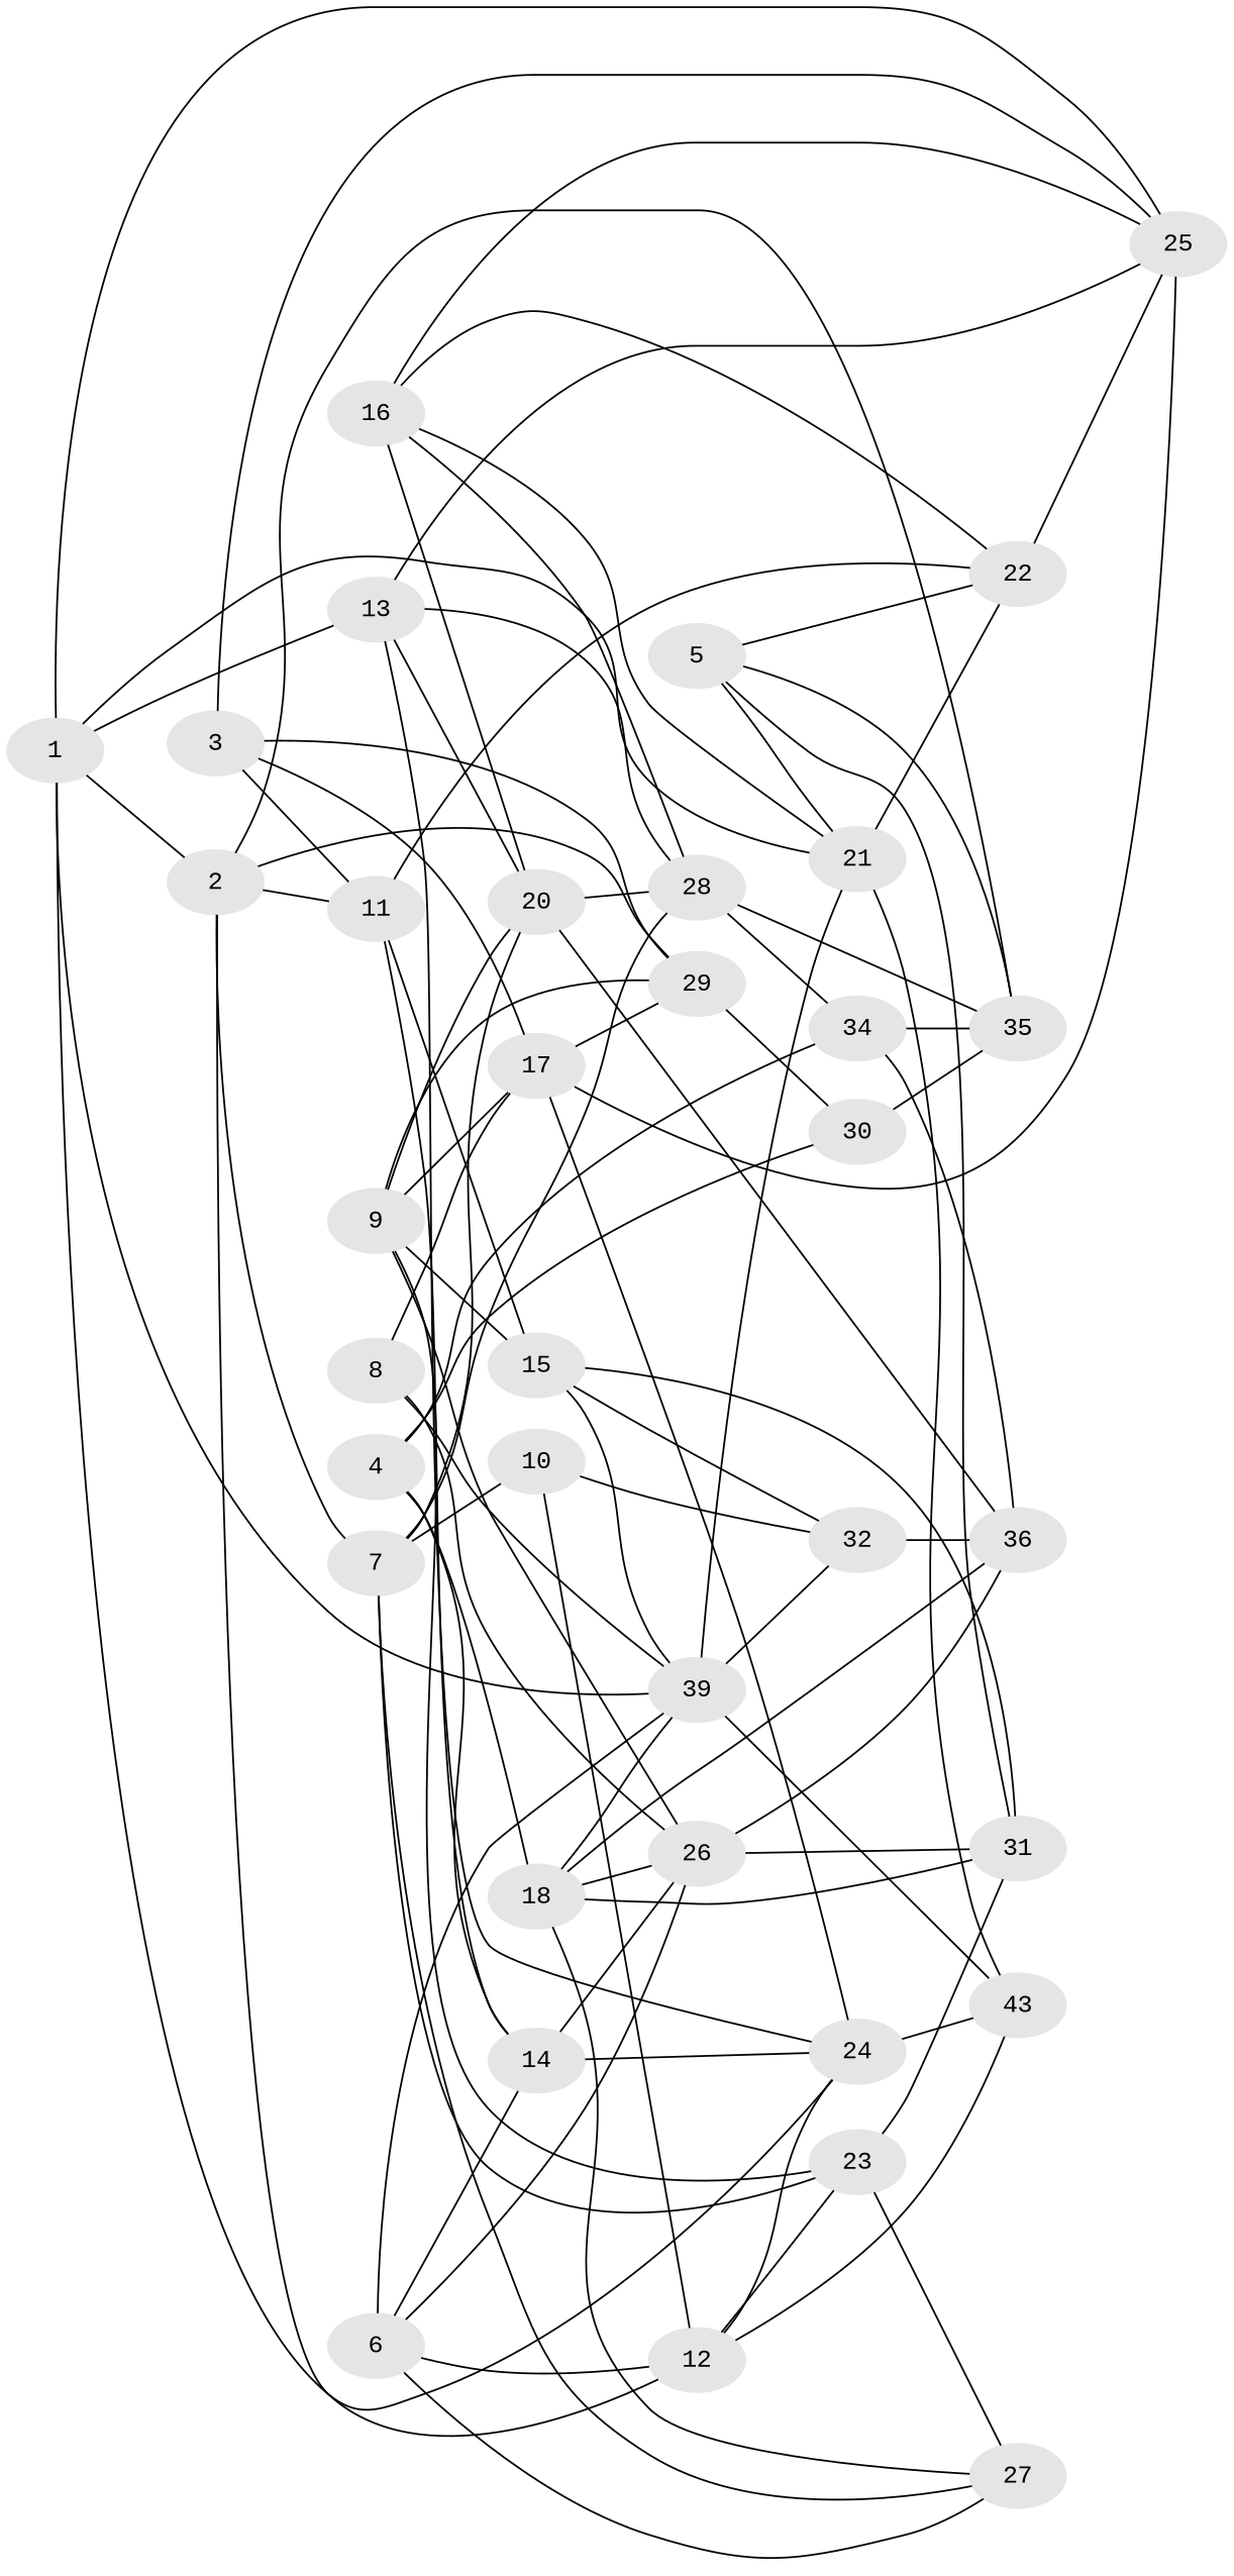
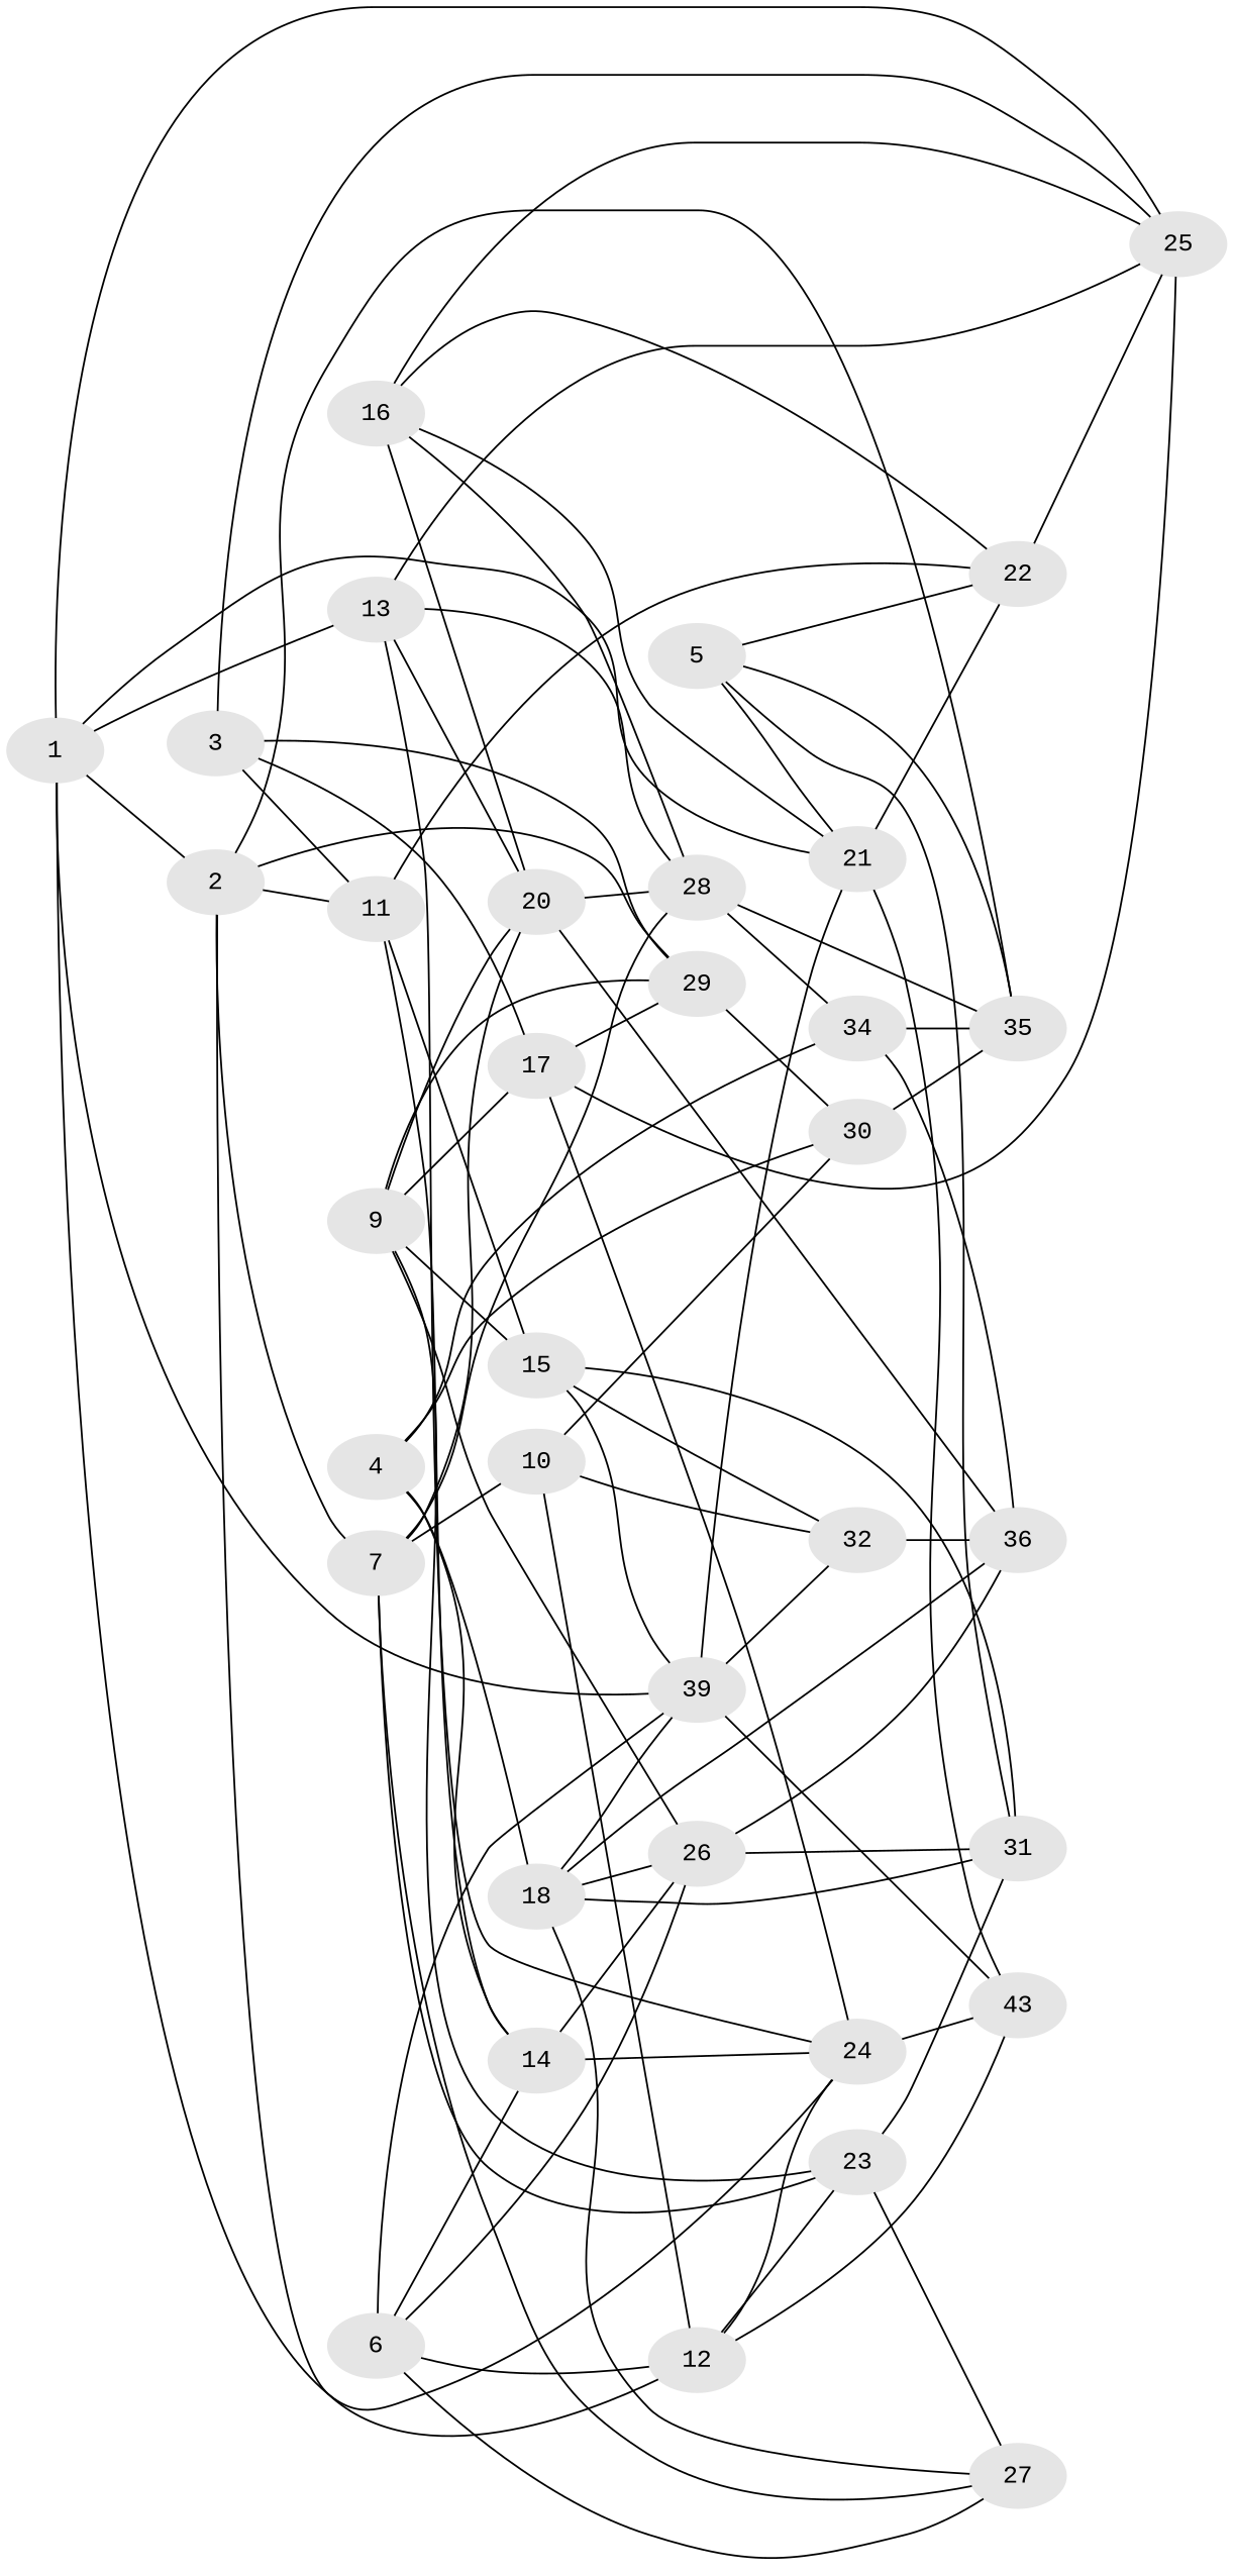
  graph {
    fontname="Liberation Mono"
    rankdir=LR
    node [color=gray90 fontname="Liberation Mono" style=filled]
    edge [fontname="Liberation Mono" weight=1.0]
    1
    2
    13
    n4 [label=39]
    21
    24
    25
    7
    11
    12
    29
    35
    20
    28
    32
    n16 [label=43]
    22
    27
    10
    23
    14
    15
    30
    3
    17
    4
    18
    34
    26
    31
    36
    5
    6
-   8
    9
    16
    1 -- 2
    1 -- 13
    1 -- n4
    1 -- 21
    1 -- 24
    1 -- 25
    2 -- 7
    2 -- 11
    2 -- 12
    2 -- 29
    2 -- 35
    13 -- 24
    13 -- 25
    13 -- 20
    13 -- 28
    n4 -- 21
    n4 -- 32
    n4 -- n16
    21 -- n16
    21 -- 22
    24 -- n16
    7 -- 20
    7 -- 28
    7 -- 27
    7 -- 10
    7 -- 23
    11 -- 22 [weight=2.0]
    11 -- 14
    11 -- 15
    12 -- 24
    12 -- n16
    12 -- 23
    29 -- 30
    20 -- 28
    20 -- 36
    28 -- 35
    28 -- 34
    32 -- 36
    22 -- 25
    10 -- 12
    10 -- 32 [weight=2.0]
+   10 -- 30 [weight=2.0]
    23 -- 27
    23 -- 31 [weight=2.0]
    14 -- 24
    14 -- 26
    15 -- n4
    15 -- 32 [weight=2.0]
    15 -- 31
    30 -- 35 [weight=2.0]
    3 -- 25
    3 -- 11
    3 -- 29
    3 -- 17
    17 -- 24
    17 -- 25
    17 -- 29
    4 -- 14
    4 -- 30
    4 -- 18
    4 -- 34
    18 -- n4
    18 -- 27
    18 -- 26
    18 -- 31
    18 -- 36
    34 -- 35 [weight=3.0]
    34 -- 36
    26 -- 31
    26 -- 36
    5 -- 21
    5 -- 35
    5 -- 22
    5 -- 31
    6 -- n4
    6 -- 12
    6 -- 27
    6 -- 14 [weight=2.0]
    6 -- 26 [weight=3.0]
-   8 -- n4
-   8 -- 17
-   8 -- 26 [weight=2.0]
    9 -- 29
    9 -- 20
    9 -- 23
    9 -- 15
    9 -- 17
    9 -- 26
    16 -- 21
    16 -- 25
    16 -- 20
    16 -- 28
    16 -- 22
  }
